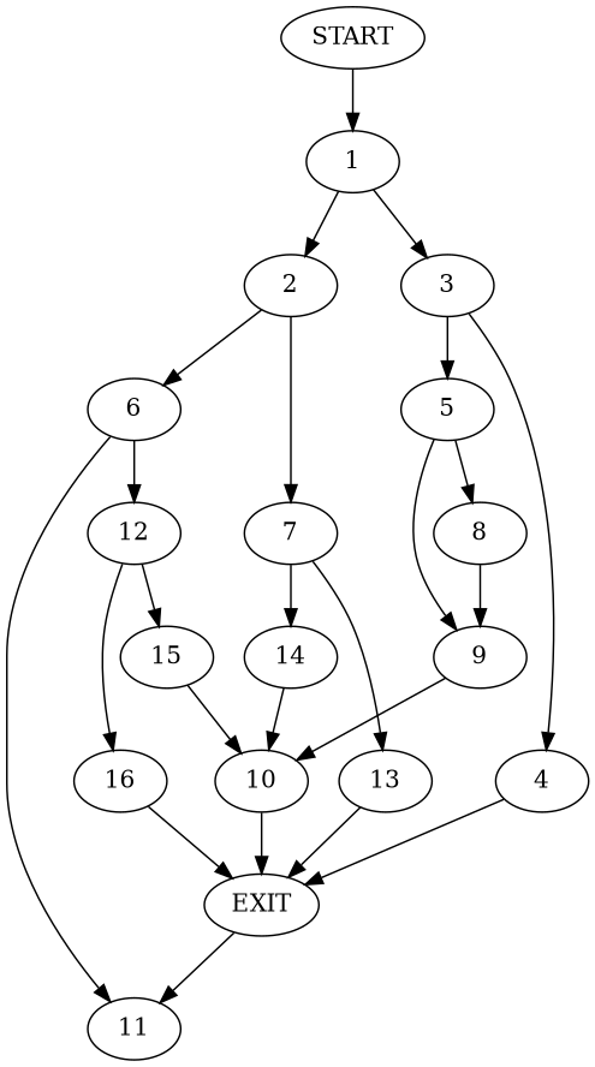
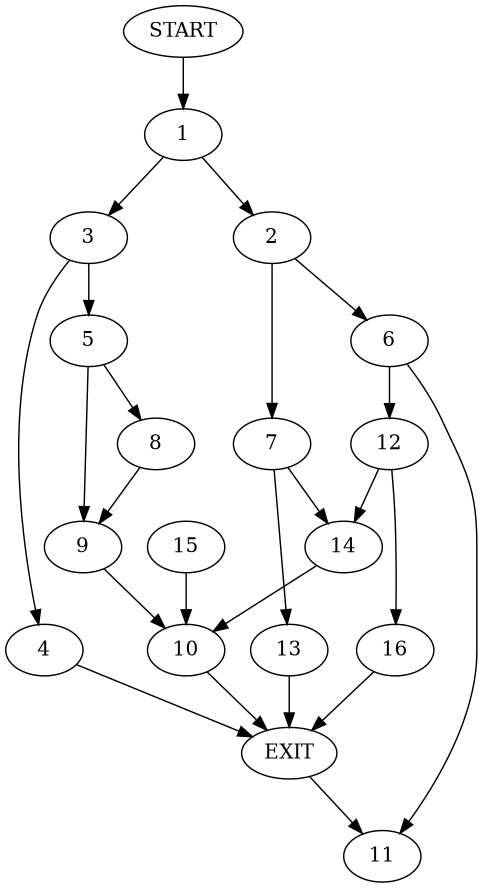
  digraph {
    n1 [label=START]
    1
    2
    3
    n5 [label=EXIT]
    11
    6
    7
    4
    5
    12
    13
    14
    8
    9
    10
    15
    16
    n1 -> 1
    1 -> 2
    1 -> 3
    2 -> 6
    2 -> 7
    3 -> 4
    3 -> 5
    n5 -> 11
    6 -> 11
    6 -> 12
    7 -> 13
    7 -> 14
    4 -> n5
    5 -> 8
    5 -> 9
-   12 -> 15
+   12 -> 14
    12 -> 16
    13 -> n5
    14 -> 10
    8 -> 9
    9 -> 10
    10 -> n5
    15 -> 10
    16 -> n5
  }
